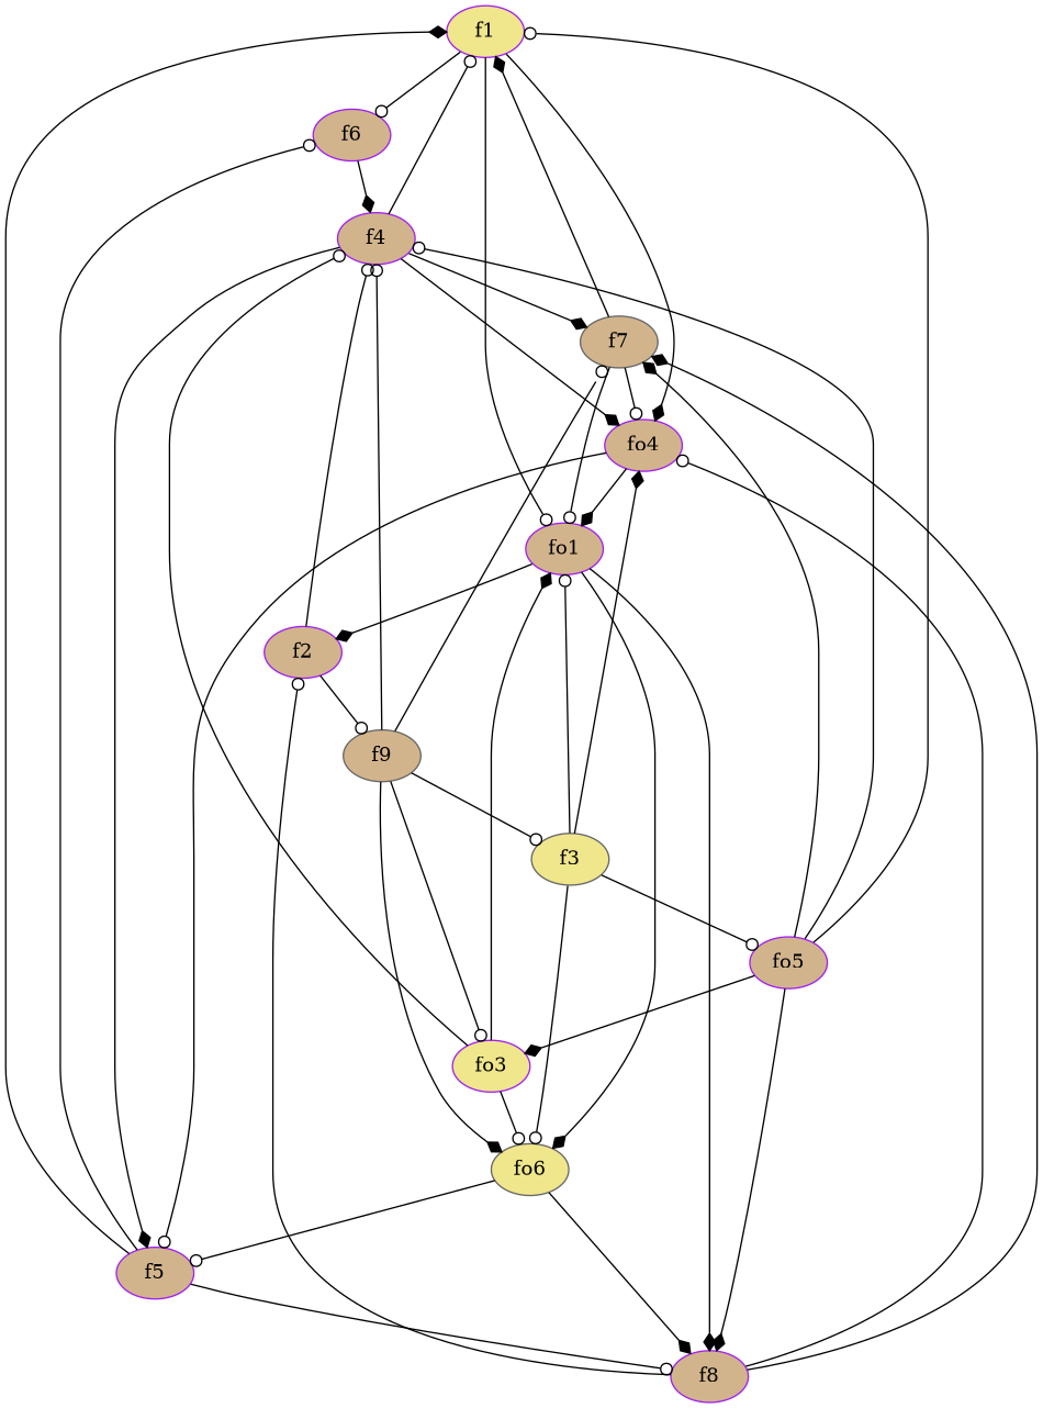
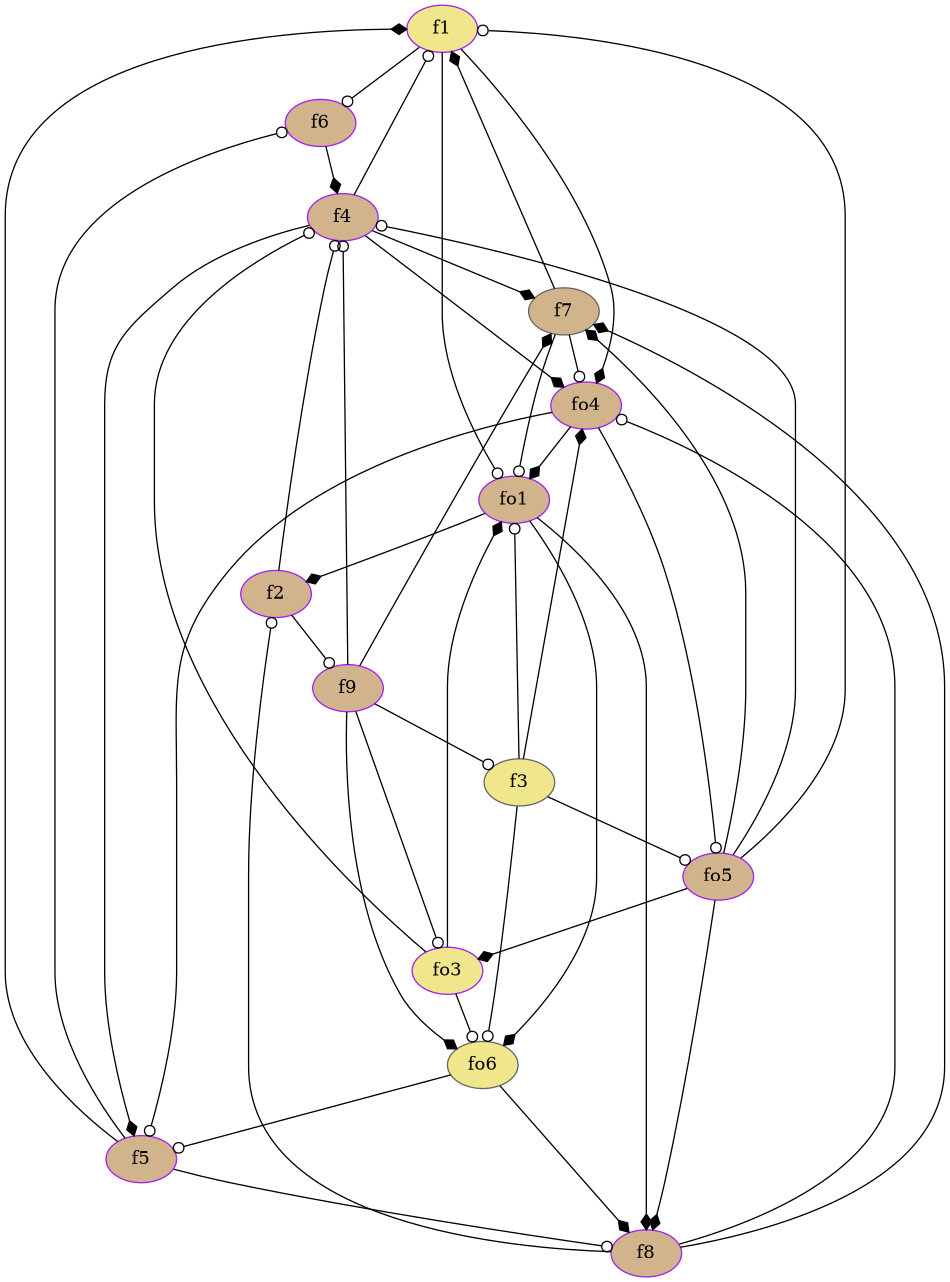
  strict digraph {
    node [color=purple fillcolor=tan style=filled]
    edge [arrowhead=odot weight=2]
    f1 [fillcolor=khaki]
    f6
    fo1
    fo4
    f4
    f2
    fo6 [color=gray40 fillcolor=khaki]
    f8
    fo5
    f5
-   f9 [color=gray40]
+   f9
    f7 [color=gray40]
    f3 [color=gray40 fillcolor=khaki]
    fo3 [fillcolor=khaki]
    f1 -> f6
    f1 -> fo1
    f1 -> fo4 [arrowhead=diamond]
    f6 -> f4 [arrowhead=diamond]
    fo1 -> f2 [arrowhead=diamond]
    fo1 -> fo6 [arrowhead=diamond]
    fo1 -> f8 [arrowhead=diamond]
    fo4 -> fo1 [arrowhead=diamond]
+   fo4 -> fo5
    fo4 -> f5
    f4 -> f1
    f4 -> fo4 [arrowhead=diamond]
    f4 -> f5 [arrowhead=diamond]
    f4 -> f7 [arrowhead=diamond]
    f2 -> f4
    f2 -> f9
    fo6 -> f8 [arrowhead=diamond]
    fo6 -> f5
    f8 -> fo4
    f8 -> f2
    f8 -> f7 [arrowhead=diamond]
    fo5 -> f1
    fo5 -> f4
    fo5 -> f8 [arrowhead=diamond]
    fo5 -> f7 [arrowhead=diamond]
    fo5 -> fo3 [arrowhead=diamond]
    f5 -> f1 [arrowhead=diamond]
    f5 -> f6
    f5 -> f8
    f9 -> f4
    f9 -> fo6 [arrowhead=diamond]
-   f9 -> f7
+   f9 -> f7 [arrowhead=diamond]
    f9 -> f3
    f9 -> fo3
    f7 -> f1 [arrowhead=diamond]
    f7 -> fo1
    f7 -> fo4
    f3 -> fo1
    f3 -> fo4 [arrowhead=diamond]
    f3 -> fo6
    f3 -> fo5
    fo3 -> fo1 [arrowhead=diamond]
    fo3 -> f4
    fo3 -> fo6
  }
